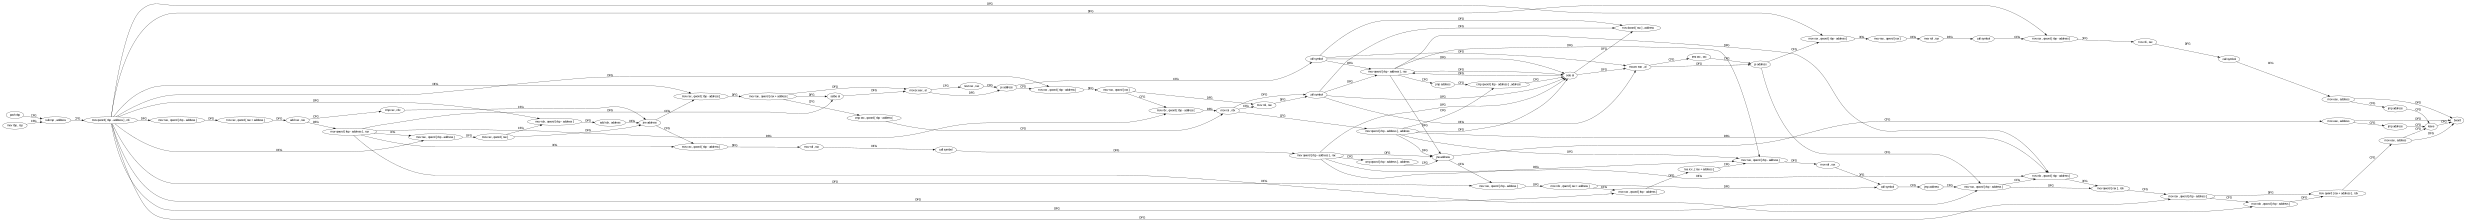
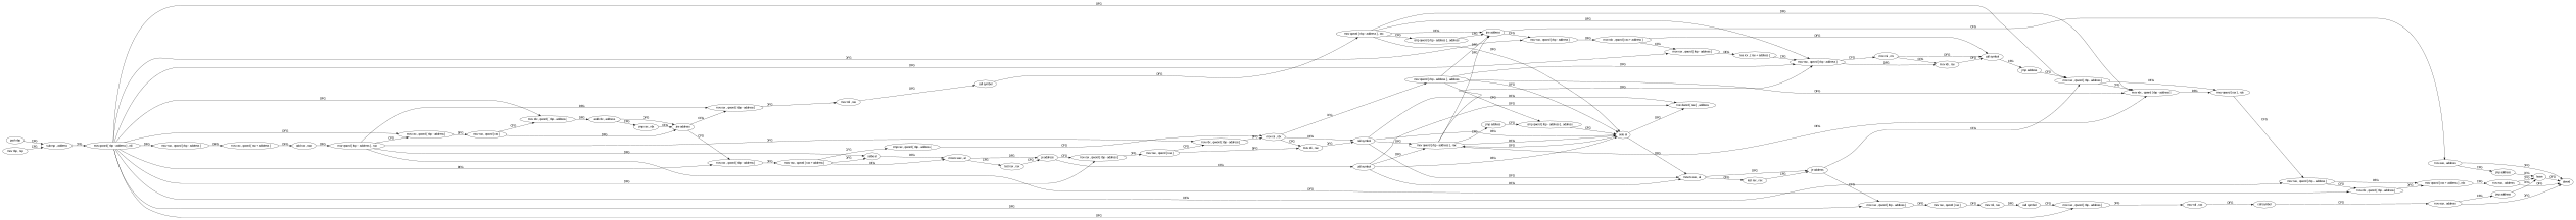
  digraph {
    fontname="Liberation Sans"
    rankdir=LR
    node [fontname="Liberation Sans"]
    edge [fontname="Liberation Sans"]
    n1 [label="push rbp"]
    n2 [label="sub rsp , address"]
    n3 [label="mov rbp , rsp"]
    n4 [label="mov qword [ rbp - address ] , rdi"]
    n5 [label="mov rax , qword [ rbp - address ]"]
    n6 [label="mov rax , qword [ rbp - address ]"]
    n7 [label="mov rdx , qword [ rbp - address ]"]
    n8 [label="mov rax , qword [ rbp - address ]"]
    n9 [label="mov rax , qword [ rbp - address ]"]
    n10 [label="mov rax , qword [ rbp - address ]"]
    n11 [label="mov rax , qword [ rbp - address ]"]
    n12 [label="mov rax , qword [ rbp - address ]"]
    n13 [label="mov rax , qword [ rbp - address ]"]
    n14 [label="mov rax , qword [ rbp - address ]"]
    n15 [label="mov rax , qword [ rbp - address ]"]
    n16 [label="mov rax , qword [ rax + address ]"]
    n17 [label="mov rax , qword [ rax ]"]
    n18 [label="add rdx , address"]
    n19 [label="mov rax , qword [ rax + address ]"]
    n20 [label="mov rax , qword [ rax ]"]
    n21 [label="mov rdx , qword [ rax + address ]"]
    n22 [label="lea rcx , [ rax + address ]"]
    n23 [label="mov rdx , qword [ rbp - address ]"]
    n24 [label="mov qword [ rax ] , rdx"]
    n25 [label="mov rdx , qword [ rbp - address ]"]
    n26 [label="mov qword [ rax + address ] , rdx"]
    n27 [label="mov rax , qword [ rax ]"]
    n28 [label="mov rdi , rax"]
    n29 [label="add rax , rax"]
    n30 [label="mov qword [ rbp - address ] , rax"]
    n31 [label="mov rax , qword [ rbp - address ]"]
    n32 [label="setbe al"]
    n33 [label="mov rdx , qword [ rbp - address ]"]
    n34 [label="mov rdi , rax"]
    n35 [label="movzx eax , al"]
    n36 [label="mov rsi , rdx"]
    n37 [label="jne address"]
    n38 [label="cmp rax , rdx"]
    n39 [label="cmp rax , qword [ rbp - address ]"]
    n40 [label="call symbol"]
    n41 [label="test rax , rax"]
    n42 [label="je address"]
    n43 [label="call symbol"]
    n44 [label="mov dword [ rax ] , address"]
    n45 [label="mov qword [ rbp - address ] , rax"]
    n46 [label="sete al"]
    n47 [label="movzx eax , al"]
    n48 [label="jne address"]
    n49 [label="mov rax , qword [ rbp - address ]"]
    n50 [label="jmp address"]
    n51 [label="test rax , rax"]
    n52 [label="je address"]
    n53 [label="mov rdi , rax"]
    n54 [label="mov qword [ rbp - address ] , rax"]
    n55 [label="cmp qword [ rbp - address ] , address"]
    n56 [label="mov eax , address"]
+   n57 [label="mov rsi , rcx"]
    n58 [label="mov rdi , rax"]
    n59 [label="jmp address"]
    n60 [label=dword]
    n61 [label="call symbol"]
    n62 [label=leave]
    n63 [label="mov qword [ rbp - address ] , address"]
    n64 [label="cmp qword [ rbp - address ] , address"]
    n65 [label="call symbol"]
    n66 [label="jmp address"]
    n67 [label="mov eax , address"]
    n68 [label="mov rdi , rax"]
    n69 [label="call symbol"]
    n70 [label="call symbol"]
    n71 [label="mov eax , address"]
    n72 [label="jmp address"]
    n1 -> n2 [label=CFG]
    n2 -> n4 [label=CFG]
    n3 -> n2 [label=CFG]
    n4 -> n5 [label=DFG]
    n4 -> n6 [label=DFG]
    n4 -> n7 [label=DFG]
    n4 -> n8 [label=DFG]
    n4 -> n9 [label=DFG]
    n4 -> n10 [label=DFG]
    n4 -> n11 [label=DFG]
    n4 -> n12 [label=DFG]
    n4 -> n13 [label=DFG]
    n4 -> n14 [label=DFG]
    n4 -> n15 [label=DFG]
    n5 -> n16 [label=DFG]
    n6 -> n17 [label=DFG]
    n7 -> n18 [label=DFG]
    n8 -> n19 [label=DFG]
    n9 -> n20 [label=DFG]
    n10 -> n21 [label=DFG]
    n11 -> n22 [label=DFG]
    n12 -> n23 [label=CFG]
    n12 -> n24 [label=DFG]
    n13 -> n25 [label=CFG]
    n13 -> n26 [label=DFG]
    n14 -> n27 [label=DFG]
    n15 -> n28 [label=DFG]
    n16 -> n29 [label=DFG]
    n17 -> n7 [label=CFG]
    n17 -> n37 [label=DFG]
    n18 -> n37 [label=DFG]
-   n29 -> n38 [label=CFG]
+   n18 -> n38 [label=CFG]
    n19 -> n32 [label=DFG]
    n19 -> n35 [label=DFG]
    n19 -> n39 [label=CFG]
    n20 -> n33 [label=CFG]
    n20 -> n53 [label=DFG]
    n21 -> n11 [label=CFG]
    n21 -> n61 [label=DFG]
    n22 -> n49 [label=CFG]
    n23 -> n24 [label=DFG]
    n24 -> n13 [label=CFG]
    n25 -> n26 [label=DFG]
    n26 -> n67 [label=CFG]
    n27 -> n68 [label=DFG]
    n28 -> n70 [label=DFG]
    n29 -> n30 [label=DFG]
    n30 -> n6 [label=CFG]
    n30 -> n25 [label=DFG]
    n30 -> n31 [label=DFG]
    n30 -> n32 [label=DFG]
    n30 -> n33 [label=DFG]
    n31 -> n34 [label=DFG]
    n32 -> n35 [label=DFG]
    n33 -> n36 [label=DFG]
    n34 -> n40 [label=DFG]
    n35 -> n41 [label=CFG]
    n35 -> n42 [label=DFG]
    n36 -> n53 [label=CFG]
    n36 -> n63 [label=CFG]
    n36 -> n65 [label=DFG]
    n37 -> n8 [label=CFG]
    n37 -> n31 [label=CFG]
    n38 -> n37 [label=CFG]
    n39 -> n36 [label=CFG]
    n40 -> n54 [label=DFG]
    n41 -> n42 [label=CFG]
    n42 -> n9 [label=CFG]
    n42 -> n43 [label=CFG]
    n43 -> n44 [label=DFG]
    n43 -> n45 [label=DFG]
    n43 -> n46 [label=DFG]
    n43 -> n47 [label=DFG]
    n45 -> n23 [label=DFG]
    n45 -> n46 [label=DFG]
    n45 -> n48 [label=DFG]
    n45 -> n49 [label=DFG]
    n45 -> n50 [label=CFG]
    n46 -> n44 [label=DFG]
    n46 -> n45 [label=DFG]
    n46 -> n47 [label=DFG]
    n47 -> n51 [label=CFG]
    n47 -> n52 [label=DFG]
    n48 -> n10 [label=CFG]
    n48 -> n56 [label=CFG]
+   n49 -> n57 [label=CFG]
    n49 -> n58 [label=DFG]
    n50 -> n64 [label=CFG]
    n51 -> n52 [label=CFG]
    n52 -> n12 [label=CFG]
    n52 -> n14 [label=CFG]
    n53 -> n65 [label=DFG]
    n54 -> n23 [label=DFG]
    n54 -> n46 [label=DFG]
    n54 -> n48 [label=DFG]
    n54 -> n49 [label=DFG]
    n54 -> n55 [label=CFG]
    n55 -> n48 [label=CFG]
    n56 -> n59 [label=CFG]
    n56 -> n60 [label=DFG]
+   n57 -> n58 [label=CFG]
+   n57 -> n61 [label=DFG]
    n58 -> n61 [label=DFG]
    n59 -> n62 [label=CFG]
    n61 -> n66 [label=CFG]
    n62 -> n60 [label=CFG]
    n63 -> n23 [label=DFG]
    n63 -> n46 [label=DFG]
    n63 -> n48 [label=DFG]
    n63 -> n49 [label=DFG]
    n63 -> n64 [label=CFG]
    n64 -> n46 [label=CFG]
    n65 -> n44 [label=DFG]
    n65 -> n45 [label=DFG]
    n65 -> n46 [label=DFG]
    n65 -> n47 [label=DFG]
    n66 -> n12 [label=CFG]
    n67 -> n60 [label=DFG]
    n67 -> n62 [label=CFG]
    n68 -> n69 [label=DFG]
    n69 -> n15 [label=CFG]
    n70 -> n71 [label=CFG]
    n71 -> n60 [label=DFG]
    n71 -> n72 [label=CFG]
    n72 -> n62 [label=CFG]
  }
